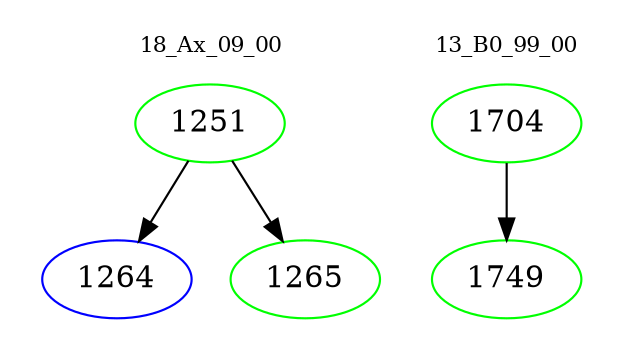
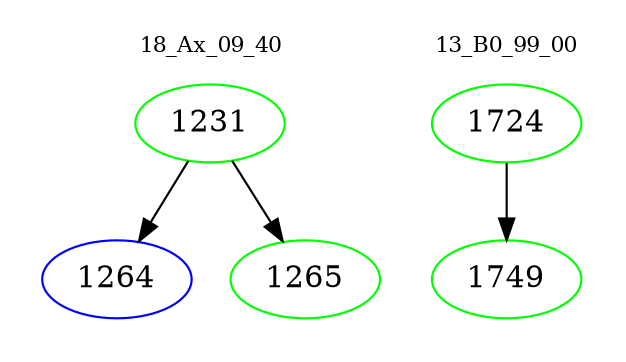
  digraph {
    node [color=green]
    edge [color=black]
-   n1 [label=1251]
+   n1 [label=1231]
    n2 [color=blue label=1264]
    n3 [label=1265]
-   n4 [label=1704]
+   n4 [label=1724]
    n5 [label=1749]
    subgraph cluster_1 {
      color=white
      fontsize=10
-     label="18_Ax_09_00"
+     label="18_Ax_09_40"
      n1
      n2
      n3
    }
    subgraph cluster_2 {
      color=white
      fontsize=10
      label="13_B0_99_00"
      n4
      n5
    }
    n1 -> n2
    n1 -> n3
    n4 -> n5
  }
